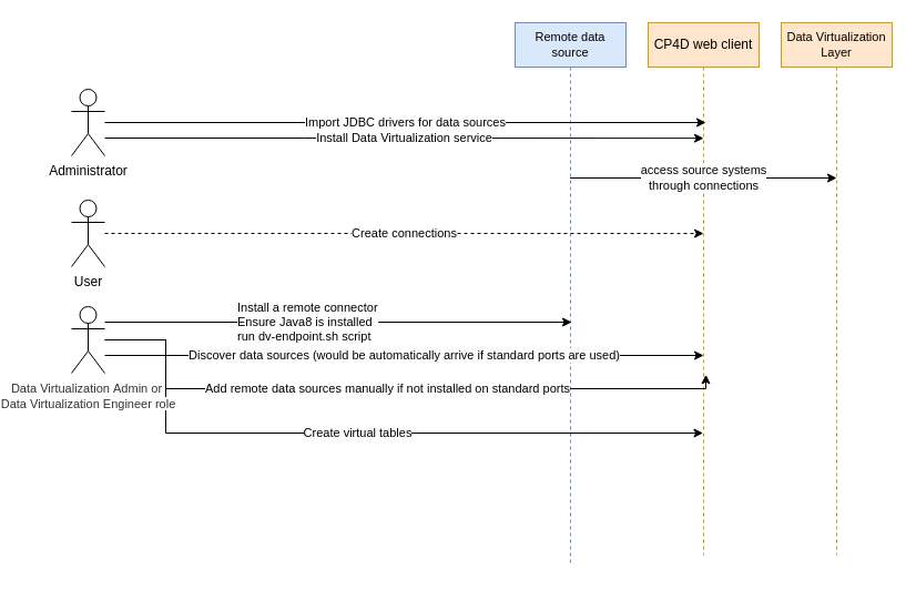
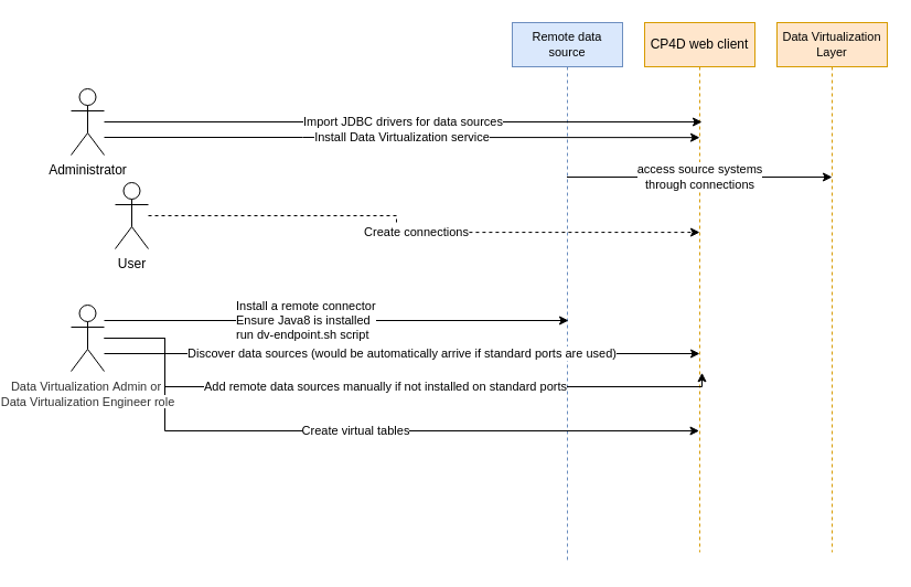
  <mxCell id="0" />
  <mxCell id="1" parent="0" />
  <mxCell id="2" value="CP4D web client" style="shape=umlLifeline;perimeter=lifelinePerimeter;whiteSpace=wrap;html=1;container=1;collapsible=0;recursiveResize=0;outlineConnect=0;fillColor=#ffe6cc;strokeColor=#d79b00;" vertex="1" parent="1"><mxGeometry x="540" y="20" width="100" height="480" as="geometry" /></mxCell>
  <mxCell id="3" value="Data Virtualization Layer" style="shape=umlLifeline;perimeter=lifelinePerimeter;whiteSpace=wrap;html=1;container=1;collapsible=0;recursiveResize=0;outlineConnect=0;fillColor=#ffe6cc;strokeColor=#d79b00;fontSize=11;" vertex="1" parent="1"><mxGeometry x="660" y="20" width="100" height="480" as="geometry" /></mxCell>
  <mxCell id="4" value="Remote data source" style="shape=umlLifeline;perimeter=lifelinePerimeter;whiteSpace=wrap;html=1;container=1;collapsible=0;recursiveResize=0;outlineConnect=0;fillColor=#dae8fc;strokeColor=#6c8ebf;fontSize=11;" vertex="1" parent="1"><mxGeometry x="420" y="20" width="100" height="490" as="geometry" /></mxCell>
  <mxCell id="5" value="access source systems &lt;br&gt;through connections" style="edgeStyle=orthogonalEdgeStyle;rounded=0;orthogonalLoop=1;jettySize=auto;html=1;strokeWidth=1;fontSize=11;" edge="1" parent="1" source="4"><mxGeometry x="0.002" relative="1" as="geometry"><Array as="points"><mxPoint x="550" y="160" /><mxPoint x="550" y="160" /></Array><mxPoint x="470" y="160" as="sourcePoint" /><mxPoint x="710" y="160" as="targetPoint" /><mxPoint as="offset" /></mxGeometry></mxCell>
  <mxCell id="6" value="Import JDBC drivers for data sources" style="edgeStyle=orthogonalEdgeStyle;rounded=0;orthogonalLoop=1;jettySize=auto;html=1;" edge="1" parent="1" source="9"><mxGeometry relative="1" as="geometry"><mxPoint x="592" y="110" as="targetPoint" /><Array as="points"><mxPoint x="592" y="110" /></Array></mxGeometry></mxCell>
  <mxCell id="7" value="Install Data Virtualization service" style="edgeStyle=orthogonalEdgeStyle;rounded=0;orthogonalLoop=1;jettySize=auto;html=1;entryX=0.5;entryY=0.217;entryDx=0;entryDy=0;entryPerimeter=0;" edge="1" parent="1" source="9" target="2"><mxGeometry relative="1" as="geometry"><Array as="points"><mxPoint x="230" y="124" /><mxPoint x="230" y="124" /></Array></mxGeometry></mxCell>
  <mxCell id="8" value="Install a remote connector&lt;br&gt;Ensure Java8 is installed&lt;br&gt;&lt;span class=&quot;ph filepath&quot;&gt;run dv-endpoint.sh&amp;nbsp;&lt;/span&gt;script" style="edgeStyle=orthogonalEdgeStyle;rounded=0;orthogonalLoop=1;jettySize=auto;html=1;align=left;" edge="1" parent="1" source="15"><mxGeometry x="-0.202" y="-50" relative="1" as="geometry"><mxPoint x="471" y="290" as="targetPoint" /><Array as="points"><mxPoint x="260" y="290" /><mxPoint x="260" y="290" /></Array><mxPoint x="-50" y="-50" as="offset" /></mxGeometry></mxCell>
  <mxCell id="9" value="Administrator" style="shape=umlActor;verticalLabelPosition=bottom;verticalAlign=top;html=1;outlineConnect=0;" vertex="1" parent="1"><mxGeometry x="20" y="80" width="30" height="60" as="geometry" /></mxCell>
  <mxCell id="10" value="Create connections" style="edgeStyle=orthogonalEdgeStyle;rounded=0;orthogonalLoop=1;jettySize=auto;html=1;entryX=0.5;entryY=0.396;entryDx=0;entryDy=0;entryPerimeter=0;dashed=1;" edge="1" parent="1" source="11" target="2"><mxGeometry relative="1" as="geometry" /></mxCell>
- <mxCell id="11" value="User" style="shape=umlActor;verticalLabelPosition=bottom;verticalAlign=top;html=1;outlineConnect=0;" vertex="1" parent="1"><mxGeometry x="20" y="180" width="30" height="60" as="geometry" /></mxCell>
+ <mxCell id="11" value="User" style="shape=umlActor;verticalLabelPosition=bottom;verticalAlign=top;html=1;outlineConnect=0;" vertex="1" parent="1"><mxGeometry x="60" y="165" width="30" height="60" as="geometry" /></mxCell>
  <mxCell id="12" value="Create virtual tables" style="edgeStyle=orthogonalEdgeStyle;rounded=0;orthogonalLoop=1;jettySize=auto;html=1;" edge="1" parent="1" source="15" target="2"><mxGeometry relative="1" as="geometry"><mxPoint x="589" y="320" as="targetPoint" /><Array as="points"><mxPoint x="105" y="390" /></Array></mxGeometry></mxCell>
  <mxCell id="13" value="Discover data sources (would be automatically arrive if standard ports are used)" style="edgeStyle=orthogonalEdgeStyle;rounded=0;orthogonalLoop=1;jettySize=auto;html=1;" edge="1" parent="1" source="15"><mxGeometry relative="1" as="geometry"><mxPoint x="590" y="320" as="targetPoint" /><Array as="points"><mxPoint x="590" y="320" /></Array></mxGeometry></mxCell>
  <mxCell id="14" value="Add remote data sources manually if not installed on standard ports" style="edgeStyle=orthogonalEdgeStyle;rounded=0;orthogonalLoop=1;jettySize=auto;html=1;entryX=0.52;entryY=0.661;entryDx=0;entryDy=0;entryPerimeter=0;" edge="1" parent="1" source="15" target="2"><mxGeometry relative="1" as="geometry"><Array as="points"><mxPoint x="105" y="350" /><mxPoint x="592" y="350" /></Array></mxGeometry></mxCell>
  <mxCell id="15" value="&lt;font style=&quot;font-size: 11px&quot;&gt;&lt;span class=&quot;keyword&quot; style=&quot;margin: 0px ; padding: 0px ; border: 0px ; vertical-align: baseline ; color: rgb(50 , 50 , 50) ; font-family: , &amp;#34;helvetica neue&amp;#34; , &amp;#34;arial&amp;#34; , sans-serif ; background-color: rgb(255 , 255 , 255)&quot;&gt;Data Virtualization&lt;/span&gt;&lt;span style=&quot;color: rgb(50 , 50 , 50) ; font-family: , &amp;#34;helvetica neue&amp;#34; , &amp;#34;arial&amp;#34; , sans-serif ; background-color: rgb(255 , 255 , 255)&quot;&gt;&amp;nbsp;Admin or&amp;nbsp;&lt;br&gt;&lt;/span&gt;&lt;span class=&quot;keyword&quot; style=&quot;margin: 0px ; padding: 0px ; border: 0px ; vertical-align: baseline ; color: rgb(50 , 50 , 50) ; font-family: , &amp;#34;helvetica neue&amp;#34; , &amp;#34;arial&amp;#34; , sans-serif ; background-color: rgb(255 , 255 , 255)&quot;&gt;Data Virtualization&lt;/span&gt;&lt;span style=&quot;color: rgb(50 , 50 , 50) ; font-family: , &amp;#34;helvetica neue&amp;#34; , &amp;#34;arial&amp;#34; , sans-serif ; background-color: rgb(255 , 255 , 255)&quot;&gt;&amp;nbsp;Engineer role&lt;/span&gt;&lt;/font&gt;" style="shape=umlActor;verticalLabelPosition=bottom;verticalAlign=top;html=1;outlineConnect=0;" vertex="1" parent="1"><mxGeometry x="20" y="276" width="30" height="60" as="geometry" /></mxCell>
